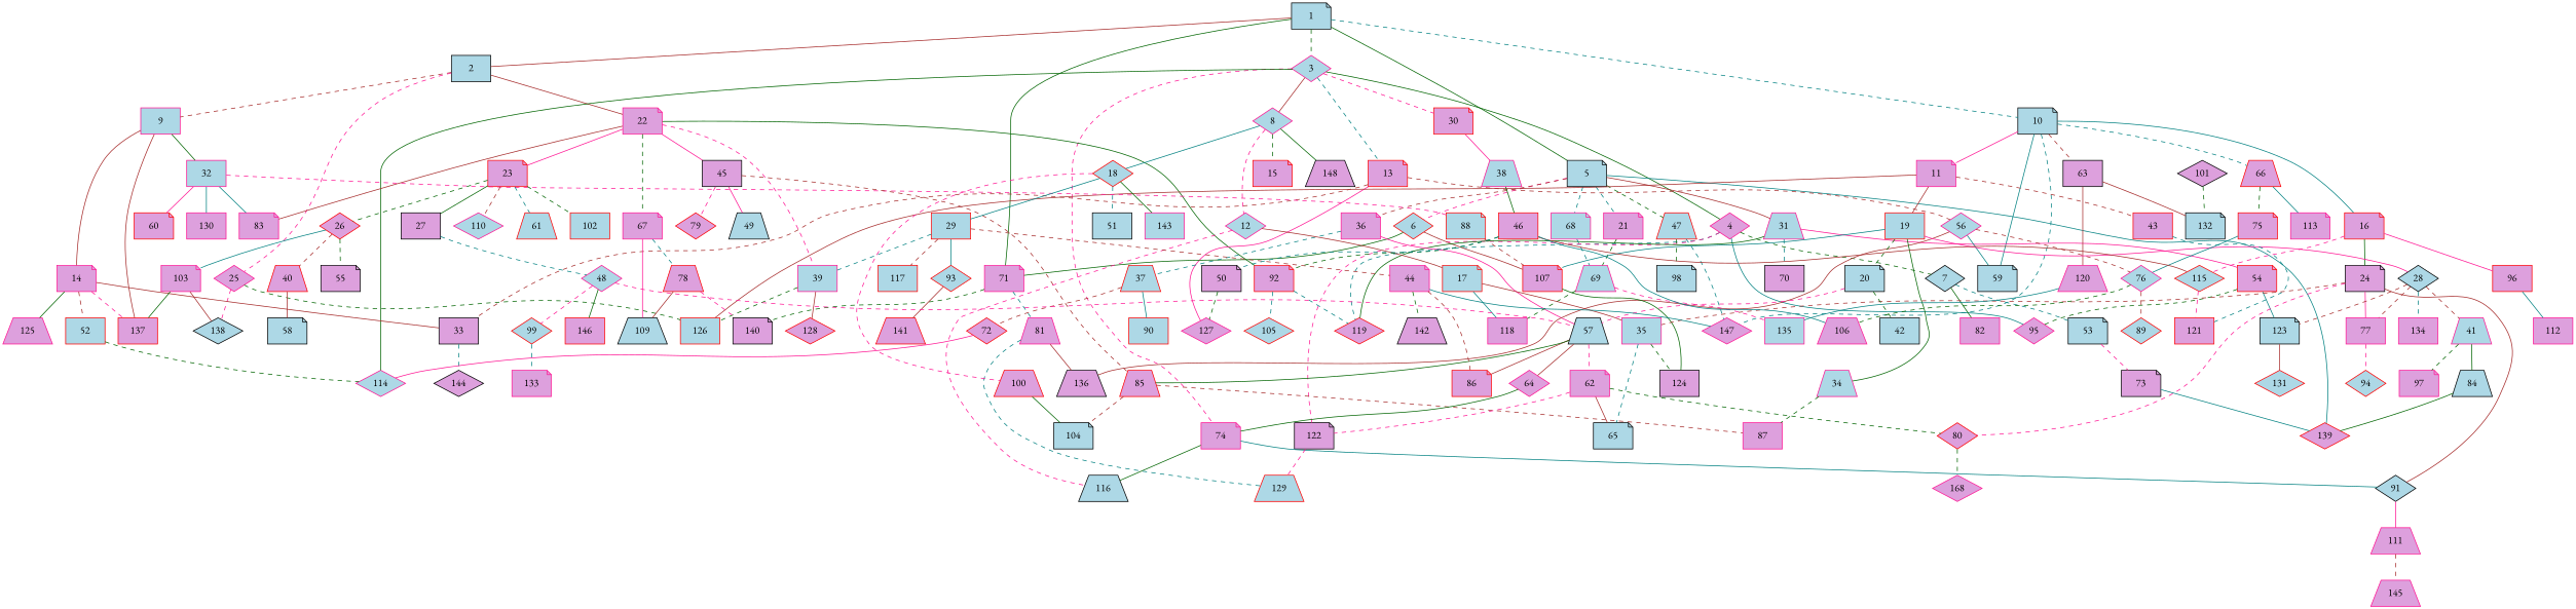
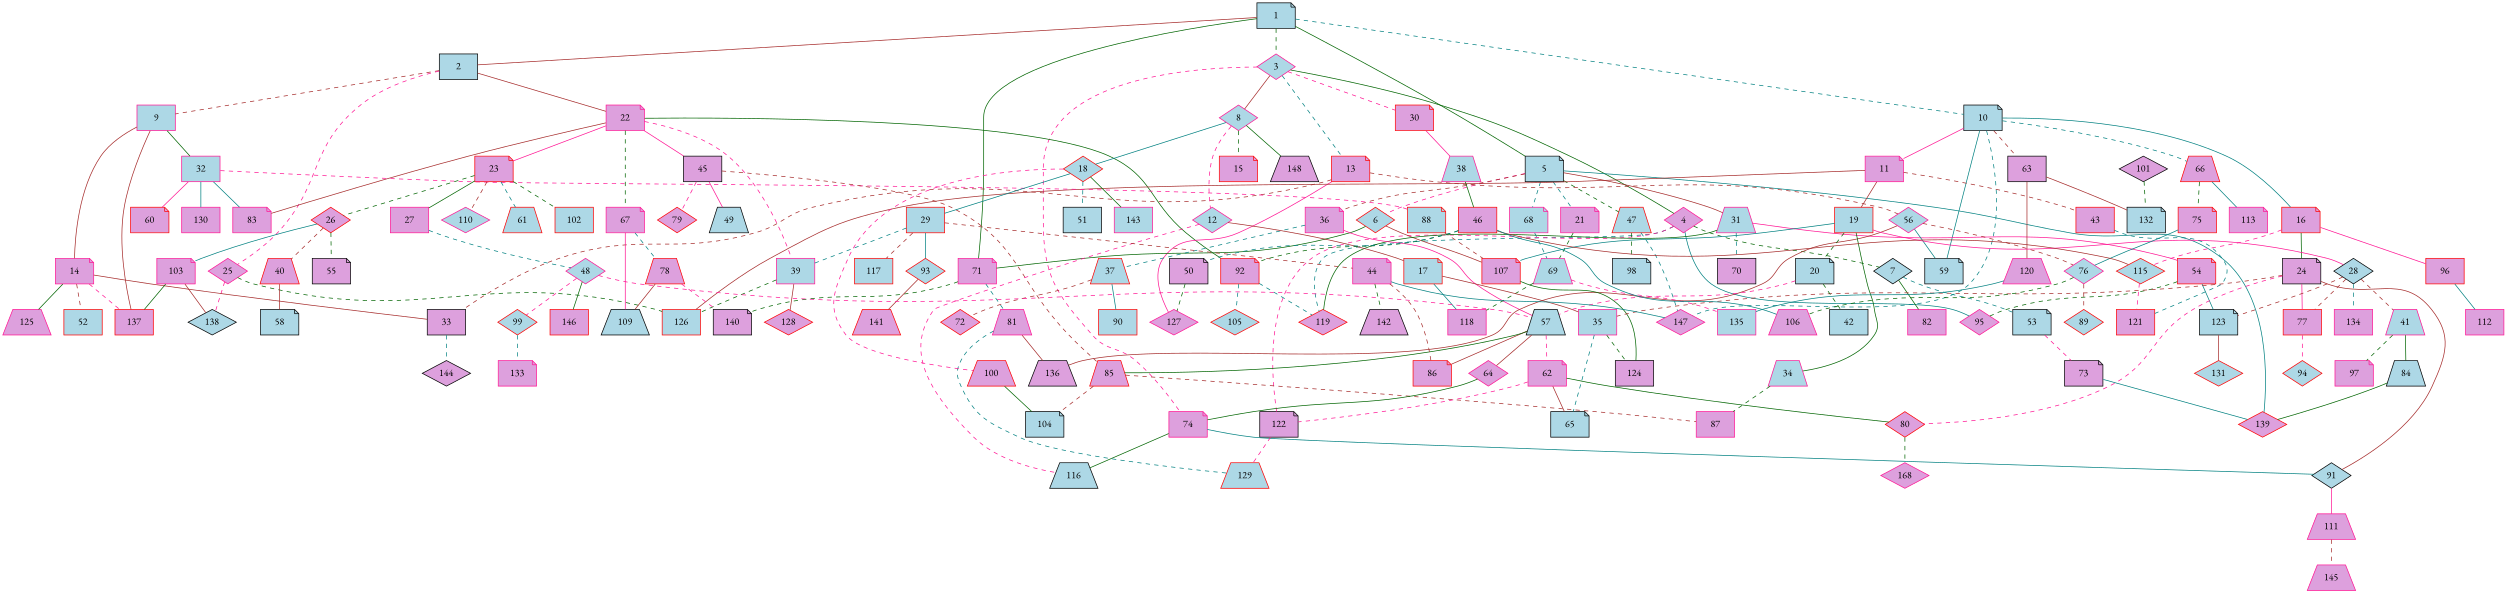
  graph {
    fontname="EB Garamond"
    node [color=deeppink fillcolor=plum fontname="EB Garamond" shape=note style=filled]
    edge [color=darkgreen fontname="EB Garamond" style=dashed]
    1 [color=black fillcolor=lightblue]
    2 [color=black fillcolor=lightblue shape=box]
    3 [fillcolor=lightblue shape=diamond]
    5 [color=black fillcolor=lightblue]
    10 [color=black fillcolor=lightblue]
    71
    9 [fillcolor=lightblue shape=box]
    22
    25 [shape=diamond]
    4 [shape=diamond]
    8 [fillcolor=lightblue shape=diamond]
    13 [color=red]
    30 [color=red]
    74
-   114 [fillcolor=lightblue shape=diamond]
    6 [color=red fillcolor=lightblue shape=diamond]
    21
    31 [fillcolor=lightblue shape=trapezium]
    36
    47 [color=red fillcolor=lightblue shape=trapezium]
    68 [fillcolor=lightblue]
    139 [color=red shape=diamond]
    11
    16 [color=red]
    59 [color=black fillcolor=lightblue]
    63 [color=black shape=box]
    66 [color=red shape=trapezium]
    147 [shape=diamond]
    81 [shape=trapezium]
    140 [color=black]
    14
    32 [fillcolor=lightblue shape=box]
    137 [color=red shape=box]
    23 [color=red]
    39 [fillcolor=lightblue shape=box]
    45 [color=black shape=box]
    67
    83
    92 [color=red]
    126 [color=red fillcolor=lightblue shape=box]
    138 [color=black fillcolor=lightblue shape=diamond]
    7 [color=black fillcolor=lightblue shape=diamond]
    95 [shape=diamond]
    119 [color=red shape=diamond]
    122 [color=black]
    12 [fillcolor=lightblue shape=diamond]
    15 [color=red]
    18 [color=red fillcolor=lightblue shape=diamond]
    148 [color=black shape=trapezium]
    33 [color=black shape=box]
    56 [fillcolor=lightblue shape=diamond]
    127 [shape=diamond]
    38 [fillcolor=lightblue shape=trapezium]
    116 [color=black fillcolor=lightblue shape=trapezium]
    91 [color=black fillcolor=lightblue shape=diamond]
    53 [color=black fillcolor=lightblue]
    82 [shape=box]
    129 [color=red fillcolor=lightblue shape=trapezium]
    107 [color=red]
    69 [fillcolor=lightblue shape=trapezium]
    54 [color=red]
    70 [color=black shape=box]
    57 [color=black fillcolor=lightblue shape=trapezium]
    37 [color=red fillcolor=lightblue shape=trapezium]
    98 [color=black fillcolor=lightblue]
    124 [color=black shape=box]
    73 [color=black]
    17 [color=red fillcolor=lightblue]
    29 [color=red fillcolor=lightblue shape=box]
    51 [color=black fillcolor=lightblue shape=box]
    100 [color=red shape=trapezium]
    143 [fillcolor=lightblue shape=box]
    52 [color=red fillcolor=lightblue shape=box]
    125 [shape=trapezium]
    60 [color=red]
    88 [color=red fillcolor=lightblue]
    130 [shape=box]
    19 [color=red fillcolor=lightblue shape=box]
    43 [color=red shape=box]
    24 [color=black]
    96 [color=red shape=box]
    115 [color=red fillcolor=lightblue shape=diamond]
    120 [shape=trapezium]
    132 [color=black fillcolor=lightblue]
    75 [color=red]
    113
    20 [color=black fillcolor=lightblue]
    28 [color=black fillcolor=lightblue shape=diamond]
    34 [fillcolor=lightblue shape=trapezium]
    121 [color=red shape=box]
    35 [fillcolor=lightblue shape=box]
    118 [shape=box]
    144 [color=black shape=diamond]
    76 [fillcolor=lightblue shape=diamond]
    136 [color=black shape=trapezium]
-   77 [shape=box]
+   77 [color=red shape=box]
    80 [color=red shape=diamond]
    112 [shape=box]
    65 [color=black fillcolor=lightblue]
    44
    93 [color=red fillcolor=lightblue shape=diamond]
    117 [color=red fillcolor=lightblue shape=box]
    104 [color=black fillcolor=lightblue]
    42 [color=black fillcolor=lightblue shape=box]
    41 [fillcolor=lightblue shape=trapezium]
    123 [color=black fillcolor=lightblue]
    134 [shape=box]
    87 [shape=box]
    86 [color=red]
    85 [color=red shape=trapezium]
    62
    64 [shape=diamond]
    135 [fillcolor=lightblue shape=box]
    26 [color=red shape=diamond]
-   27 [color=black shape=box]
+   27 [shape=box]
    61 [color=red fillcolor=lightblue shape=trapezium]
    102 [color=red fillcolor=lightblue shape=box]
    110 [fillcolor=lightblue shape=diamond]
    128 [color=red shape=diamond]
    49 [color=black fillcolor=lightblue shape=trapezium]
    79 [color=red shape=diamond]
    78 [color=red shape=trapezium]
    109 [color=black fillcolor=lightblue shape=trapezium]
    105 [color=red fillcolor=lightblue shape=diamond]
    40 [color=red shape=trapezium]
    55 [color=black]
    103
    48 [fillcolor=lightblue shape=diamond]
    94 [color=red fillcolor=lightblue shape=diamond]
    n130 [label=168 shape=diamond]
    111 [shape=trapezium]
    58 [color=black fillcolor=lightblue]
    99 [color=red fillcolor=lightblue shape=diamond]
    146 [color=red shape=box]
    84 [color=black fillcolor=lightblue shape=trapezium]
    97
    131 [color=red fillcolor=lightblue shape=diamond]
    142 [color=black shape=trapezium]
    141 [color=red shape=trapezium]
    46 [color=red shape=box]
    72 [color=red shape=diamond]
    90 [color=red fillcolor=lightblue shape=box]
    50 [color=black]
    106 [shape=trapezium]
    133
    89 [color=red fillcolor=lightblue shape=diamond]
    101 [color=black shape=diamond]
    145 [shape=trapezium]
    1 -- 2 [color=brown style=solid]
    1 -- 3
    1 -- 5 [style=solid]
    1 -- 10 [color=teal]
    1 -- 71 [style=solid]
    2 -- 9 [color=brown]
    2 -- 22 [color=brown style=solid]
    2 -- 25 [color=deeppink]
    3 -- 4 [style=solid]
    3 -- 8 [color=brown style=solid]
    3 -- 13 [color=teal]
    3 -- 30 [color=deeppink]
    3 -- 74 [color=deeppink]
-   3 -- 114 [style=solid]
    5 -- 6 [color=deeppink]
    5 -- 21 [color=teal]
    5 -- 31 [color=brown style=solid]
    5 -- 36 [color=brown]
    5 -- 47
    5 -- 68 [color=teal]
    5 -- 139 [color=teal style=solid]
    10 -- 11 [color=deeppink style=solid]
    10 -- 16 [color=teal style=solid]
    10 -- 59 [color=teal style=solid]
    10 -- 63 [color=brown]
    10 -- 66 [color=teal]
    10 -- 147 [color=teal]
    71 -- 81 [color=teal]
    71 -- 140
    9 -- 14 [color=brown style=solid]
    9 -- 32 [style=solid]
    9 -- 137 [color=brown style=solid]
    22 -- 23 [color=deeppink style=solid]
    22 -- 39 [color=deeppink]
    22 -- 45 [color=deeppink style=solid]
    22 -- 67
    22 -- 83 [color=brown style=solid]
    22 -- 92 [style=solid]
    25 -- 126
    25 -- 138 [color=deeppink]
    4 -- 7
    4 -- 95 [color=teal style=solid]
    4 -- 119 [color=teal]
    4 -- 122 [color=deeppink]
    8 -- 12 [color=deeppink]
    8 -- 15
    8 -- 18 [color=teal style=solid]
    8 -- 148 [style=solid]
    13 -- 33 [color=brown]
    13 -- 56 [color=brown]
    13 -- 127 [color=deeppink style=solid]
    30 -- 38 [color=deeppink style=solid]
    74 -- 116 [style=solid]
    74 -- 91 [color=teal style=solid]
    6 -- 71 [style=solid]
    6 -- 107 [color=brown style=solid]
    21 -- 69
    31 -- 119 [style=solid]
    31 -- 54 [color=deeppink style=solid]
    31 -- 70 [color=teal]
    36 -- 57 [color=deeppink style=solid]
    36 -- 37 [color=teal]
    47 -- 147 [color=teal]
    47 -- 98
    68 -- 69 [color=teal]
    11 -- 126 [color=brown style=solid]
    11 -- 19 [color=brown style=solid]
    11 -- 43 [color=brown]
    16 -- 24 [style=solid]
    16 -- 96 [color=deeppink style=solid]
    16 -- 115 [color=deeppink]
    63 -- 120 [color=brown style=solid]
    63 -- 132 [color=brown style=solid]
    66 -- 75
    66 -- 113 [color=teal style=solid]
    81 -- 129 [color=teal]
    81 -- 136 [color=brown style=solid]
    14 -- 137 [color=deeppink]
    14 -- 33 [color=brown style=solid]
    14 -- 52 [color=brown]
    14 -- 125 [style=solid]
    32 -- 83 [color=teal style=solid]
    32 -- 60 [color=deeppink style=solid]
    32 -- 88 [color=deeppink]
    32 -- 130 [color=teal style=solid]
    23 -- 26
    23 -- 27 [style=solid]
    23 -- 61 [color=teal]
    23 -- 102
    23 -- 110 [color=brown]
    39 -- 126
    39 -- 128 [color=brown style=solid]
    45 -- 85 [color=brown]
    45 -- 49 [color=deeppink style=solid]
    45 -- 79 [color=deeppink]
    67 -- 78 [color=teal]
    67 -- 109 [color=deeppink style=solid]
    92 -- 119 [color=teal]
    92 -- 105 [color=teal]
    7 -- 53 [color=teal]
    7 -- 82 [style=solid]
    122 -- 129 [color=deeppink]
    12 -- 116 [color=deeppink]
    12 -- 17 [color=brown style=solid]
    18 -- 29 [color=teal style=solid]
    18 -- 51 [color=teal]
    18 -- 100 [color=deeppink]
    18 -- 143 [style=solid]
    33 -- 144 [color=teal]
    56 -- 59 [color=teal style=solid]
    56 -- 76 [color=brown]
    56 -- 136 [color=brown style=solid]
    38 -- 46 [style=solid]
    91 -- 111 [color=deeppink style=solid]
    53 -- 73 [color=deeppink]
    107 -- 124 [style=solid]
    69 -- 118
    69 -- 135 [color=deeppink]
    54 -- 95
    54 -- 123 [color=teal style=solid]
    57 -- 86 [color=brown style=solid]
    57 -- 85 [style=solid]
    57 -- 62 [color=deeppink]
    57 -- 64 [color=brown style=solid]
    37 -- 72 [color=brown]
    37 -- 90 [color=teal style=solid]
    73 -- 139 [color=teal style=solid]
    17 -- 35 [color=brown style=solid]
    17 -- 118 [color=teal style=solid]
    29 -- 39 [color=teal]
    29 -- 44 [color=brown]
    29 -- 93 [color=teal style=solid]
    29 -- 117 [color=brown]
    100 -- 104 [style=solid]
-   52 -- 114
    88 -- 107 [color=brown]
    19 -- 107 [color=teal style=solid]
    19 -- 20
    19 -- 28 [color=deeppink style=solid]
    19 -- 34 [style=solid]
    43 -- 121 [color=teal]
    24 -- 91 [color=brown style=solid]
    24 -- 35 [color=brown]
    24 -- 77 [color=deeppink style=solid]
    24 -- 80 [color=deeppink]
    96 -- 112 [color=teal style=solid]
    115 -- 121 [color=deeppink]
    120 -- 135 [color=teal style=solid]
    75 -- 76 [color=teal style=solid]
    20 -- 57 [color=deeppink]
    20 -- 42
    28 -- 77 [color=brown]
    28 -- 41 [color=brown]
    28 -- 123 [color=brown]
    28 -- 134 [color=teal]
    34 -- 87
    35 -- 124
    35 -- 65 [color=teal]
    76 -- 106
    76 -- 89 [color=brown]
    77 -- 94 [color=deeppink]
    80 -- n130
    44 -- 147 [color=teal style=solid]
    44 -- 86 [color=brown]
    44 -- 142
    93 -- 141 [color=brown style=solid]
    41 -- 84 [style=solid]
    41 -- 97
    123 -- 131 [color=brown style=solid]
    85 -- 104 [color=brown]
    85 -- 87 [color=brown]
    62 -- 122 [color=deeppink]
-   62 -- 80
+   62 -- 80 [style=solid]
    62 -- 65 [color=brown style=solid]
    64 -- 74 [style=solid]
    26 -- 40 [color=brown]
    26 -- 55
    26 -- 103 [color=teal style=solid]
    27 -- 48 [color=teal]
    78 -- 140 [color=deeppink]
    78 -- 109 [color=brown style=solid]
    40 -- 58 [color=brown style=solid]
    103 -- 137 [style=solid]
    103 -- 138 [color=brown style=solid]
    48 -- 57 [color=deeppink]
    48 -- 99 [color=deeppink]
    48 -- 146 [style=solid]
    111 -- 145 [color=brown]
    99 -- 133 [color=teal]
    84 -- 139 [style=solid]
    46 -- 92
    46 -- 115 [color=brown style=solid]
    46 -- 50 [color=teal]
    46 -- 106 [color=teal style=solid]
-   72 -- 114 [color=deeppink style=solid]
    50 -- 127
    101 -- 132
  }
